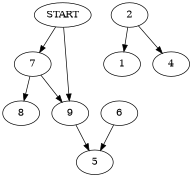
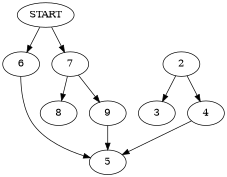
  digraph {
    n1 [label=START]
    6
    7
    5
    8
    9
    2
-   3 [label=1]
+   3
    4
-   n1 -> 9
+   n1 -> 6
    n1 -> 7
    6 -> 5
    7 -> 8
    7 -> 9
    9 -> 5
    2 -> 3
    2 -> 4
+   4 -> 5
  }
